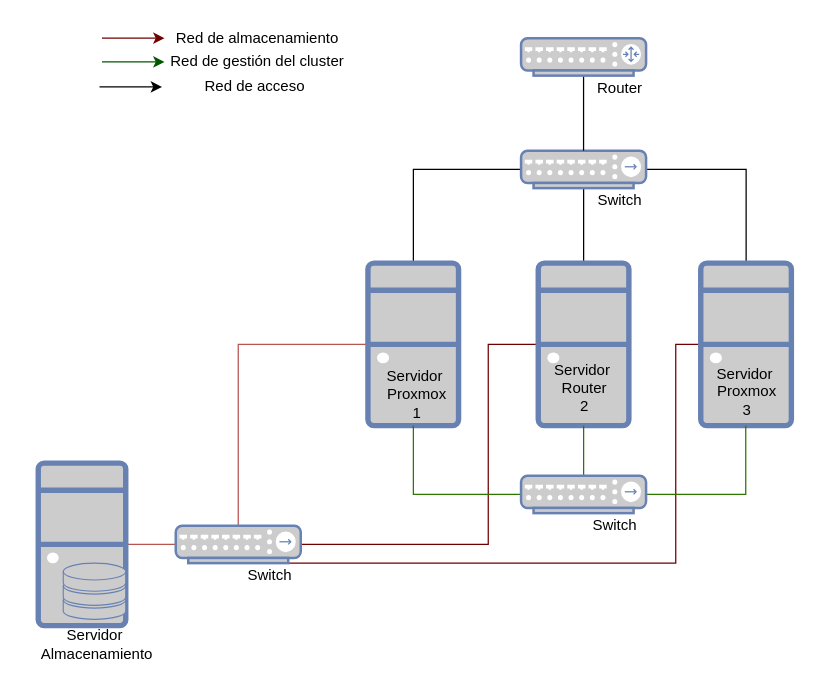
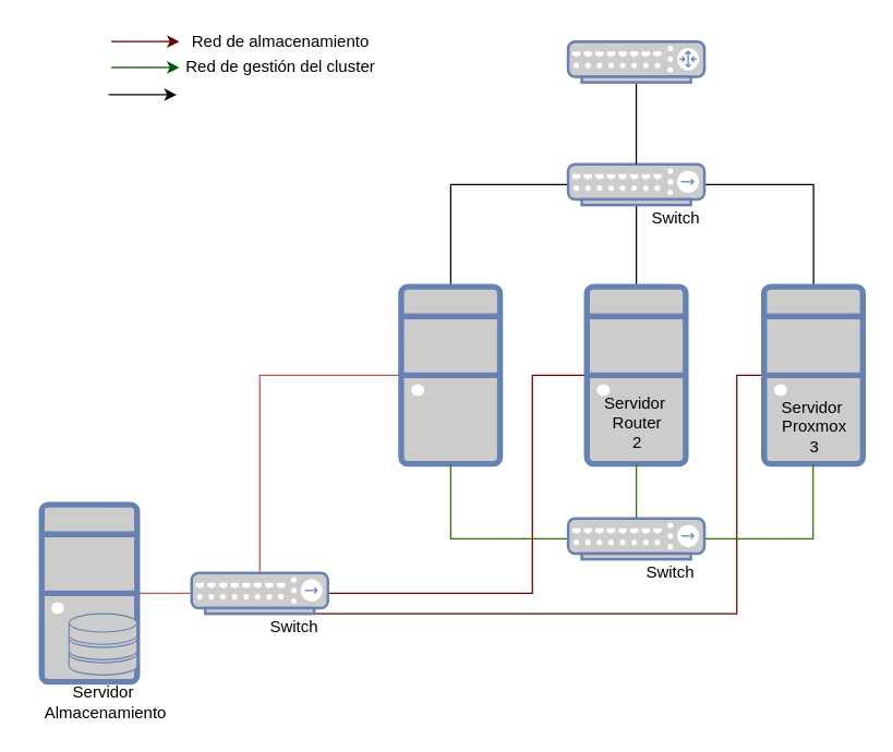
  <mxCell id="0" />
  <mxCell id="1" parent="0" />
  <mxCell id="2" value="" style="edgeStyle=none;rounded=0;orthogonalLoop=1;jettySize=auto;html=1;endArrow=none;endFill=0;fillColor=#f8cecc;strokeColor=#b85450;" parent="1" source="3" target="15" edge="1"><mxGeometry relative="1" as="geometry" /></mxCell>
  <mxCell id="3" value="" style="fontColor=#0066CC;verticalAlign=top;verticalLabelPosition=bottom;labelPosition=center;align=center;html=1;outlineConnect=0;fillColor=#CCCCCC;strokeColor=#6881B3;gradientColor=none;gradientDirection=north;strokeWidth=2;shape=mxgraph.networks.desktop_pc;" parent="1" vertex="1"><mxGeometry x="30" y="370" width="70" height="130" as="geometry" /></mxCell>
  <mxCell id="4" value="" style="edgeStyle=orthogonalEdgeStyle;rounded=0;orthogonalLoop=1;jettySize=auto;html=1;endArrow=none;endFill=0;" parent="1" source="7" target="11" edge="1"><mxGeometry relative="1" as="geometry" /></mxCell>
  <mxCell id="5" value="" style="edgeStyle=orthogonalEdgeStyle;rounded=0;orthogonalLoop=1;jettySize=auto;html=1;endArrow=none;endFill=0;" edge="1" parent="1" source="7" target="21"><mxGeometry relative="1" as="geometry" /></mxCell>
  <mxCell id="6" value="" style="edgeStyle=orthogonalEdgeStyle;rounded=0;orthogonalLoop=1;jettySize=auto;html=1;endArrow=none;endFill=0;" edge="1" parent="1" source="7" target="22"><mxGeometry relative="1" as="geometry" /></mxCell>
  <mxCell id="7" value="" style="fontColor=#0066CC;verticalAlign=top;verticalLabelPosition=bottom;labelPosition=center;align=center;html=1;outlineConnect=0;fillColor=#CCCCCC;strokeColor=#6881B3;gradientColor=none;gradientDirection=north;strokeWidth=2;shape=mxgraph.networks.hub;" parent="1" vertex="1"><mxGeometry x="416.25" y="120" width="100" height="30" as="geometry" /></mxCell>
  <mxCell id="8" value="" style="edgeStyle=none;rounded=0;orthogonalLoop=1;jettySize=auto;html=1;endArrow=none;endFill=0;" parent="1" source="9" target="7" edge="1"><mxGeometry relative="1" as="geometry" /></mxCell>
  <mxCell id="9" value="" style="fontColor=#0066CC;verticalAlign=top;verticalLabelPosition=bottom;labelPosition=center;align=center;html=1;outlineConnect=0;fillColor=#CCCCCC;strokeColor=#6881B3;gradientColor=none;gradientDirection=north;strokeWidth=2;shape=mxgraph.networks.router;" parent="1" vertex="1"><mxGeometry x="416.25" y="30" width="100" height="30" as="geometry" /></mxCell>
  <mxCell id="10" value="" style="edgeStyle=orthogonalEdgeStyle;rounded=0;orthogonalLoop=1;jettySize=auto;html=1;endArrow=none;endFill=0;fillColor=#f8cecc;strokeColor=#b85450;" parent="1" source="11" target="15" edge="1"><mxGeometry relative="1" as="geometry" /></mxCell>
  <mxCell id="11" value="" style="fontColor=#0066CC;verticalAlign=top;verticalLabelPosition=bottom;labelPosition=center;align=center;html=1;outlineConnect=0;fillColor=#CCCCCC;strokeColor=#6881B3;gradientColor=none;gradientDirection=north;strokeWidth=2;shape=mxgraph.networks.desktop_pc;" parent="1" vertex="1"><mxGeometry x="293.75" y="210" width="72.5" height="130" as="geometry" /></mxCell>
  <mxCell id="12" value="" style="fontColor=#0066CC;verticalAlign=top;verticalLabelPosition=bottom;labelPosition=center;align=center;html=1;outlineConnect=0;fillColor=#CCCCCC;strokeColor=#6881B3;gradientColor=none;gradientDirection=north;strokeWidth=2;shape=mxgraph.networks.storage;" parent="1" vertex="1"><mxGeometry x="50" y="450" width="50" height="45" as="geometry" /></mxCell>
  <mxCell id="13" value="" style="edgeStyle=orthogonalEdgeStyle;rounded=0;orthogonalLoop=1;jettySize=auto;html=1;endArrow=none;endFill=0;fillColor=#a20025;strokeColor=#6F0000;" edge="1" parent="1" source="15" target="21"><mxGeometry relative="1" as="geometry"><mxPoint x="320" y="435" as="targetPoint" /><Array as="points"><mxPoint x="390" y="435" /><mxPoint x="390" y="275" /></Array></mxGeometry></mxCell>
  <mxCell id="14" value="" style="edgeStyle=elbowEdgeStyle;rounded=0;orthogonalLoop=1;jettySize=auto;html=1;endArrow=none;endFill=0;entryX=0;entryY=0.5;entryDx=0;entryDy=0;entryPerimeter=0;fillColor=#a20025;strokeColor=#6F0000;exitX=0.5;exitY=1;exitDx=0;exitDy=0;exitPerimeter=0;" edge="1" parent="1" source="15" target="22"><mxGeometry relative="1" as="geometry"><mxPoint x="190" y="505" as="targetPoint" /><Array as="points"><mxPoint x="540" y="360" /><mxPoint x="550" y="470" /><mxPoint x="450" y="470" /><mxPoint x="540" y="410" /></Array></mxGeometry></mxCell>
  <mxCell id="15" value="" style="fontColor=#0066CC;verticalAlign=top;verticalLabelPosition=bottom;labelPosition=center;align=center;html=1;outlineConnect=0;fillColor=#CCCCCC;strokeColor=#6881B3;gradientColor=none;gradientDirection=north;strokeWidth=2;shape=mxgraph.networks.hub;" parent="1" vertex="1"><mxGeometry x="140" y="420" width="100" height="30" as="geometry" /></mxCell>
- <mxCell id="16" value="&lt;div&gt;Servidor&lt;/div&gt;&lt;div&gt;&amp;nbsp;Proxmox&lt;/div&gt;&lt;div&gt;&amp;nbsp;1&lt;/div&gt;" style="text;html=1;resizable=0;autosize=1;align=center;verticalAlign=middle;points=[];fillColor=none;strokeColor=none;rounded=0;" parent="1" vertex="1"><mxGeometry x="296.25" y="290" width="70" height="50" as="geometry" /></mxCell>
  <mxCell id="17" value="Switch" style="text;html=1;resizable=0;autosize=1;align=center;verticalAlign=middle;points=[];fillColor=none;strokeColor=none;rounded=0;" parent="1" vertex="1"><mxGeometry x="470" y="150" width="50" height="20" as="geometry" /></mxCell>
  <mxCell id="18" value="Switch" style="text;html=1;resizable=0;autosize=1;align=center;verticalAlign=middle;points=[];fillColor=none;strokeColor=none;rounded=0;" parent="1" vertex="1"><mxGeometry x="190" y="450" width="50" height="20" as="geometry" /></mxCell>
- <mxCell id="19" value="Router" style="text;html=1;resizable=0;autosize=1;align=center;verticalAlign=middle;points=[];fillColor=none;strokeColor=none;rounded=0;" parent="1" vertex="1"><mxGeometry x="470" y="60" width="50" height="20" as="geometry" /></mxCell>
  <mxCell id="20" value="&lt;div&gt;Servidor&lt;/div&gt;&lt;div&gt;&amp;nbsp;Almacenamiento&lt;/div&gt;" style="text;html=1;resizable=0;autosize=1;align=center;verticalAlign=middle;points=[];fillColor=none;strokeColor=none;rounded=0;" parent="1" vertex="1"><mxGeometry x="20" y="500" width="110" height="30" as="geometry" /></mxCell>
  <mxCell id="21" value="" style="fontColor=#0066CC;verticalAlign=top;verticalLabelPosition=bottom;labelPosition=center;align=center;html=1;outlineConnect=0;fillColor=#CCCCCC;strokeColor=#6881B3;gradientColor=none;gradientDirection=north;strokeWidth=2;shape=mxgraph.networks.desktop_pc;" vertex="1" parent="1"><mxGeometry x="430" y="210" width="72.5" height="130" as="geometry" /></mxCell>
  <mxCell id="22" value="" style="fontColor=#0066CC;verticalAlign=top;verticalLabelPosition=bottom;labelPosition=center;align=center;html=1;outlineConnect=0;fillColor=#CCCCCC;strokeColor=#6881B3;gradientColor=none;gradientDirection=north;strokeWidth=2;shape=mxgraph.networks.desktop_pc;" vertex="1" parent="1"><mxGeometry x="560" y="210" width="72.5" height="130" as="geometry" /></mxCell>
  <mxCell id="23" value="" style="edgeStyle=orthogonalEdgeStyle;rounded=0;orthogonalLoop=1;jettySize=auto;html=1;endArrow=none;endFill=0;fillColor=#60a917;strokeColor=#2D7600;" edge="1" parent="1" source="21" target="27"><mxGeometry relative="1" as="geometry" /></mxCell>
  <mxCell id="24" value="&lt;div&gt;Servidor&lt;/div&gt;&lt;div&gt;&amp;nbsp;Proxmox&lt;/div&gt;&lt;div&gt;&amp;nbsp;3&lt;/div&gt;&lt;div&gt;&lt;br&gt;&lt;/div&gt;" style="text;html=1;resizable=0;autosize=1;align=center;verticalAlign=middle;points=[];fillColor=none;strokeColor=none;rounded=0;" vertex="1" parent="1"><mxGeometry x="560" y="290" width="70" height="60" as="geometry" /></mxCell>
  <mxCell id="25" value="" style="edgeStyle=orthogonalEdgeStyle;rounded=0;orthogonalLoop=1;jettySize=auto;html=1;endArrow=none;endFill=0;fillColor=#60a917;strokeColor=#2D7600;" edge="1" parent="1" source="27" target="22"><mxGeometry relative="1" as="geometry"><mxPoint x="586.25" y="435" as="targetPoint" /><Array as="points"><mxPoint x="596" y="395" /></Array></mxGeometry></mxCell>
  <mxCell id="26" value="" style="edgeStyle=orthogonalEdgeStyle;rounded=0;orthogonalLoop=1;jettySize=auto;html=1;endArrow=none;endFill=0;fillColor=#60a917;strokeColor=#2D7600;" edge="1" parent="1" source="27" target="11"><mxGeometry relative="1" as="geometry"><mxPoint x="346.25" y="435" as="targetPoint" /></mxGeometry></mxCell>
  <mxCell id="27" value="" style="fontColor=#0066CC;verticalAlign=top;verticalLabelPosition=bottom;labelPosition=center;align=center;html=1;outlineConnect=0;fillColor=#CCCCCC;strokeColor=#6881B3;gradientColor=none;gradientDirection=north;strokeWidth=2;shape=mxgraph.networks.hub;" vertex="1" parent="1"><mxGeometry x="416.25" y="380" width="100" height="30" as="geometry" /></mxCell>
  <mxCell id="28" value="&lt;div&gt;Servidor&lt;/div&gt;&lt;div&gt;&amp;nbsp;Router&lt;/div&gt;&lt;div&gt;&amp;nbsp;2&lt;/div&gt;" style="text;html=1;resizable=0;autosize=1;align=center;verticalAlign=middle;points=[];fillColor=none;strokeColor=none;rounded=0;" vertex="1" parent="1"><mxGeometry x="430" y="285" width="70" height="50" as="geometry" /></mxCell>
  <mxCell id="29" value="" style="edgeStyle=elbowEdgeStyle;rounded=0;orthogonalLoop=1;jettySize=auto;html=1;endArrow=none;endFill=0;" edge="1" parent="1" source="30"><mxGeometry relative="1" as="geometry"><mxPoint x="145" y="30" as="targetPoint" /></mxGeometry></mxCell>
  <mxCell id="30" value="Red de almacenamiento" style="text;html=1;resizable=0;autosize=1;align=center;verticalAlign=middle;points=[];fillColor=none;strokeColor=none;rounded=0;" vertex="1" parent="1"><mxGeometry x="130" y="20" width="150" height="20" as="geometry" /></mxCell>
  <mxCell id="31" value="" style="endArrow=classic;html=1;rounded=0;fillColor=#a20025;strokeColor=#6F0000;" edge="1" parent="1"><mxGeometry width="50" height="50" relative="1" as="geometry"><mxPoint x="81" y="30" as="sourcePoint" /><mxPoint x="131" y="30" as="targetPoint" /></mxGeometry></mxCell>
  <mxCell id="32" value="&lt;div&gt;Red de gestión del cluster&lt;/div&gt;" style="text;html=1;resizable=0;autosize=1;align=center;verticalAlign=middle;points=[];fillColor=none;strokeColor=none;rounded=0;" vertex="1" parent="1"><mxGeometry x="125" y="39" width="160" height="20" as="geometry" /></mxCell>
  <mxCell id="33" value="" style="endArrow=classic;html=1;rounded=0;fillColor=#008a00;strokeColor=#005700;" edge="1" parent="1"><mxGeometry width="50" height="50" relative="1" as="geometry"><mxPoint x="81" y="49" as="sourcePoint" /><mxPoint x="131" y="49" as="targetPoint" /></mxGeometry></mxCell>
- <mxCell id="34" value="Red de acceso" style="text;html=1;resizable=0;autosize=1;align=center;verticalAlign=middle;points=[];fillColor=none;strokeColor=none;rounded=0;" vertex="1" parent="1"><mxGeometry x="153" y="59" width="100" height="20" as="geometry" /></mxCell>
  <mxCell id="35" value="" style="endArrow=classic;html=1;rounded=0;fillColor=#a20025;strokeColor=#000000;" edge="1" parent="1"><mxGeometry width="50" height="50" relative="1" as="geometry"><mxPoint x="79" y="69" as="sourcePoint" /><mxPoint x="129" y="69" as="targetPoint" /></mxGeometry></mxCell>
  <mxCell id="36" value="Switch" style="text;html=1;resizable=0;autosize=1;align=center;verticalAlign=middle;points=[];fillColor=none;strokeColor=none;rounded=0;" vertex="1" parent="1"><mxGeometry x="466.25" y="410" width="50" height="20" as="geometry" /></mxCell>
